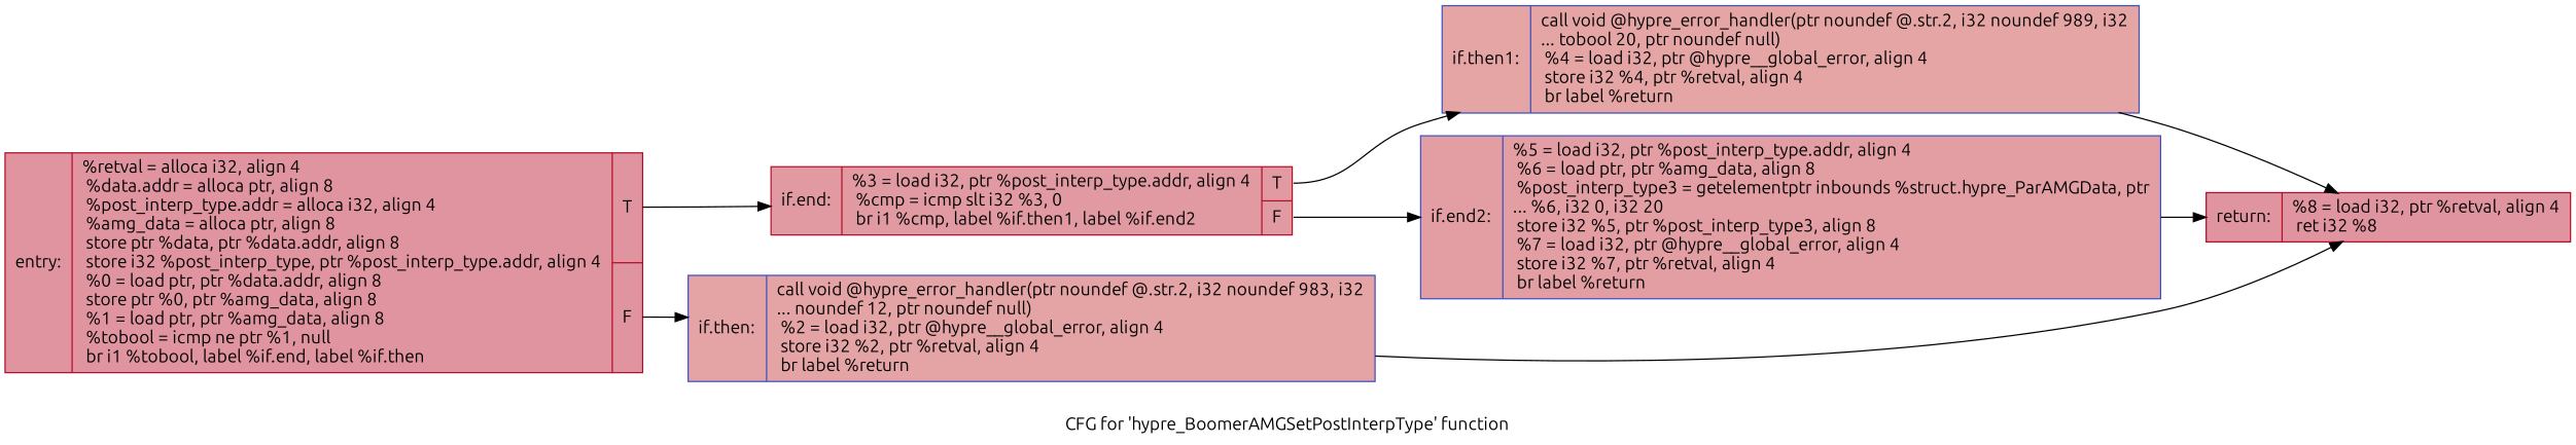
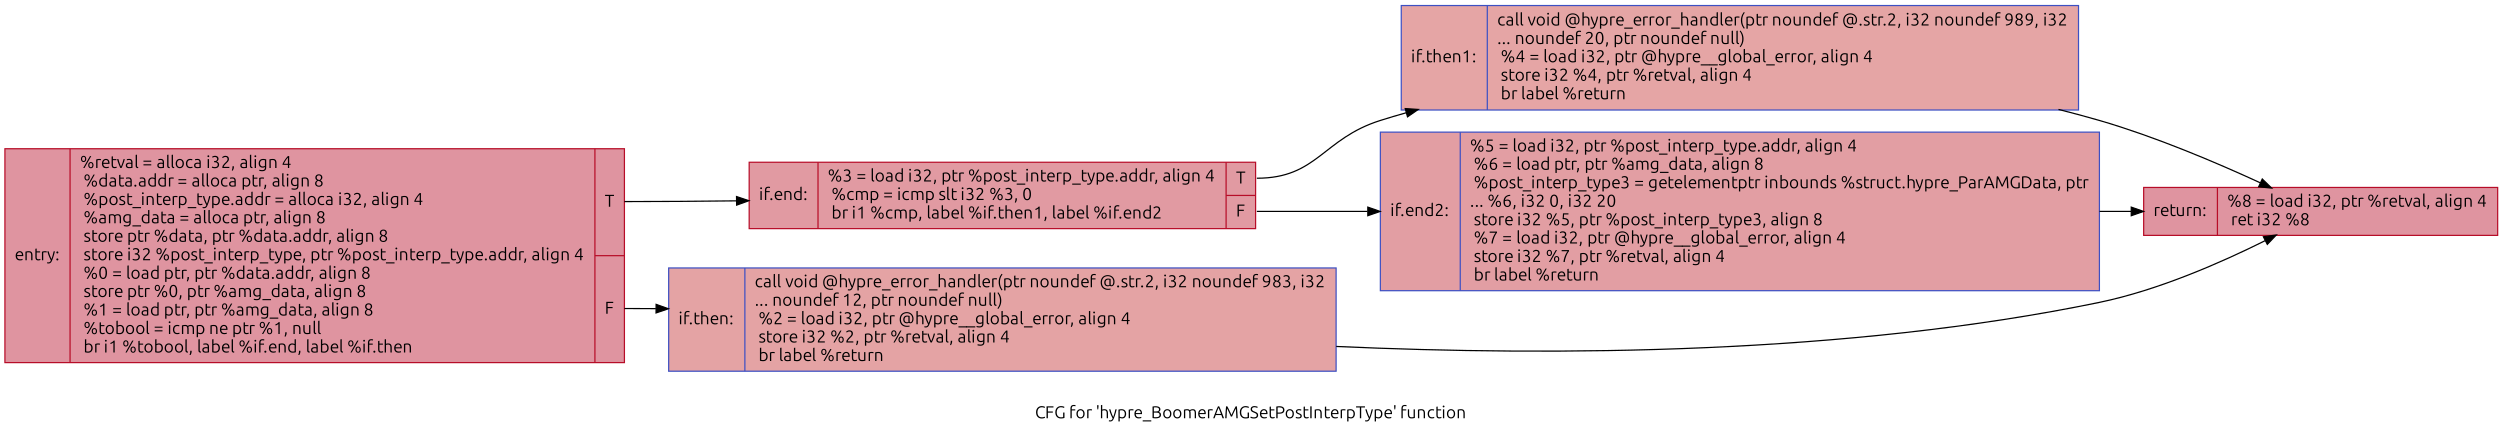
  digraph {
    label="CFG for 'hypre_BoomerAMGSetPostInterpType' function"
    rankdir=LR
    fontname=Ubuntu
    node [color="#b70d28ff" fillcolor="#b70d2870" fontname=Ubuntu shape=record style=filled]
    edge [fontname=Ubuntu]
    n1 [label="{entry:\l|  %retval = alloca i32, align 4\l  %data.addr = alloca ptr, align 8\l  %post_interp_type.addr = alloca i32, align 4\l  %amg_data = alloca ptr, align 8\l  store ptr %data, ptr %data.addr, align 8\l  store i32 %post_interp_type, ptr %post_interp_type.addr, align 4\l  %0 = load ptr, ptr %data.addr, align 8\l  store ptr %0, ptr %amg_data, align 8\l  %1 = load ptr, ptr %amg_data, align 8\l  %tobool = icmp ne ptr %1, null\l  br i1 %tobool, label %if.end, label %if.then\l|{<s0>T|<s1>F}}"]
    n2 [fillcolor="#bb1b2c70" label="{if.end:\l|  %3 = load i32, ptr %post_interp_type.addr, align 4\l  %cmp = icmp slt i32 %3, 0\l  br i1 %cmp, label %if.then1, label %if.end2\l|{<s0>T|<s1>F}}"]
    n3 [color="#3d50c3ff" fillcolor="#c32e3170" label="{if.then:\l|  call void @hypre_error_handler(ptr noundef @.str.2, i32 noundef 983, i32\l... noundef 12, ptr noundef null)\l  %2 = load i32, ptr @hypre__global_error, align 4\l  store i32 %2, ptr %retval, align 4\l  br label %return\l}"]
-   n4 [color="#3d50c3ff" fillcolor="#c5333470" label="{if.then1:\l|  call void @hypre_error_handler(ptr noundef @.str.2, i32 noundef 989, i32\l... tobool 20, ptr noundef null)\l  %4 = load i32, ptr @hypre__global_error, align 4\l  store i32 %4, ptr %retval, align 4\l  br label %return\l}"]
+   n4 [color="#3d50c3ff" fillcolor="#c5333470" label="{if.then1:\l|  call void @hypre_error_handler(ptr noundef @.str.2, i32 noundef 989, i32\l... noundef 20, ptr noundef null)\l  %4 = load i32, ptr @hypre__global_error, align 4\l  store i32 %4, ptr %retval, align 4\l  br label %return\l}"]
    n5 [color="#3d50c3ff" fillcolor="#be242e70" label="{if.end2:\l|  %5 = load i32, ptr %post_interp_type.addr, align 4\l  %6 = load ptr, ptr %amg_data, align 8\l  %post_interp_type3 = getelementptr inbounds %struct.hypre_ParAMGData, ptr\l... %6, i32 0, i32 20\l  store i32 %5, ptr %post_interp_type3, align 8\l  %7 = load i32, ptr @hypre__global_error, align 4\l  store i32 %7, ptr %retval, align 4\l  br label %return\l}"]
    n6 [label="{return:\l|  %8 = load i32, ptr %retval, align 4\l  ret i32 %8\l}"]
    n1 -> n2 [tailport=s0]
    n1 -> n3 [tailport=s1]
    n2 -> n4 [tailport=s0]
    n2 -> n5 [tailport=s1]
    n3 -> n6
    n4 -> n6
    n5 -> n6
  }
